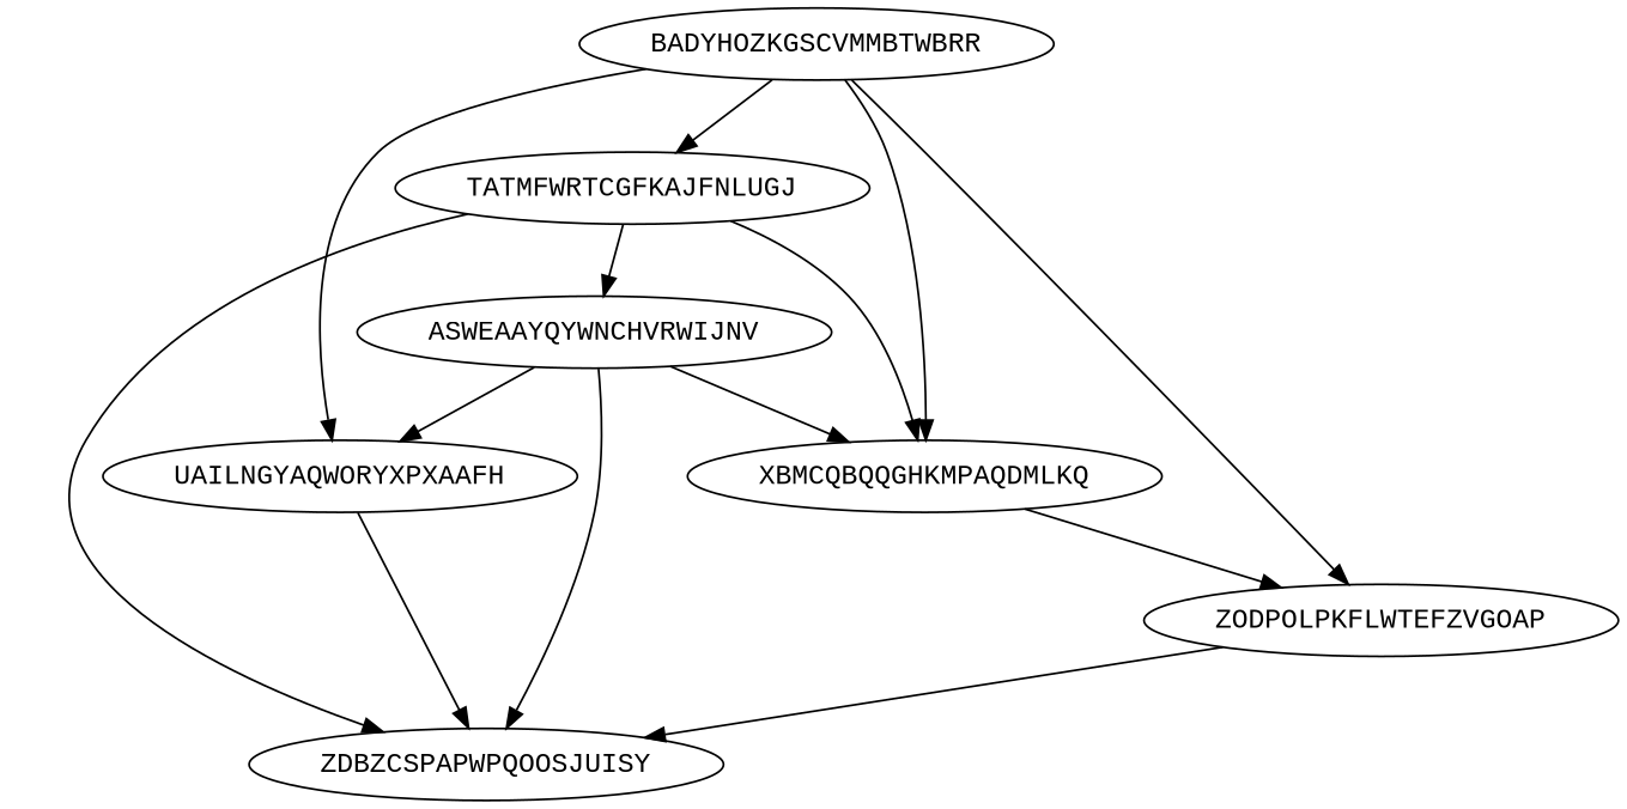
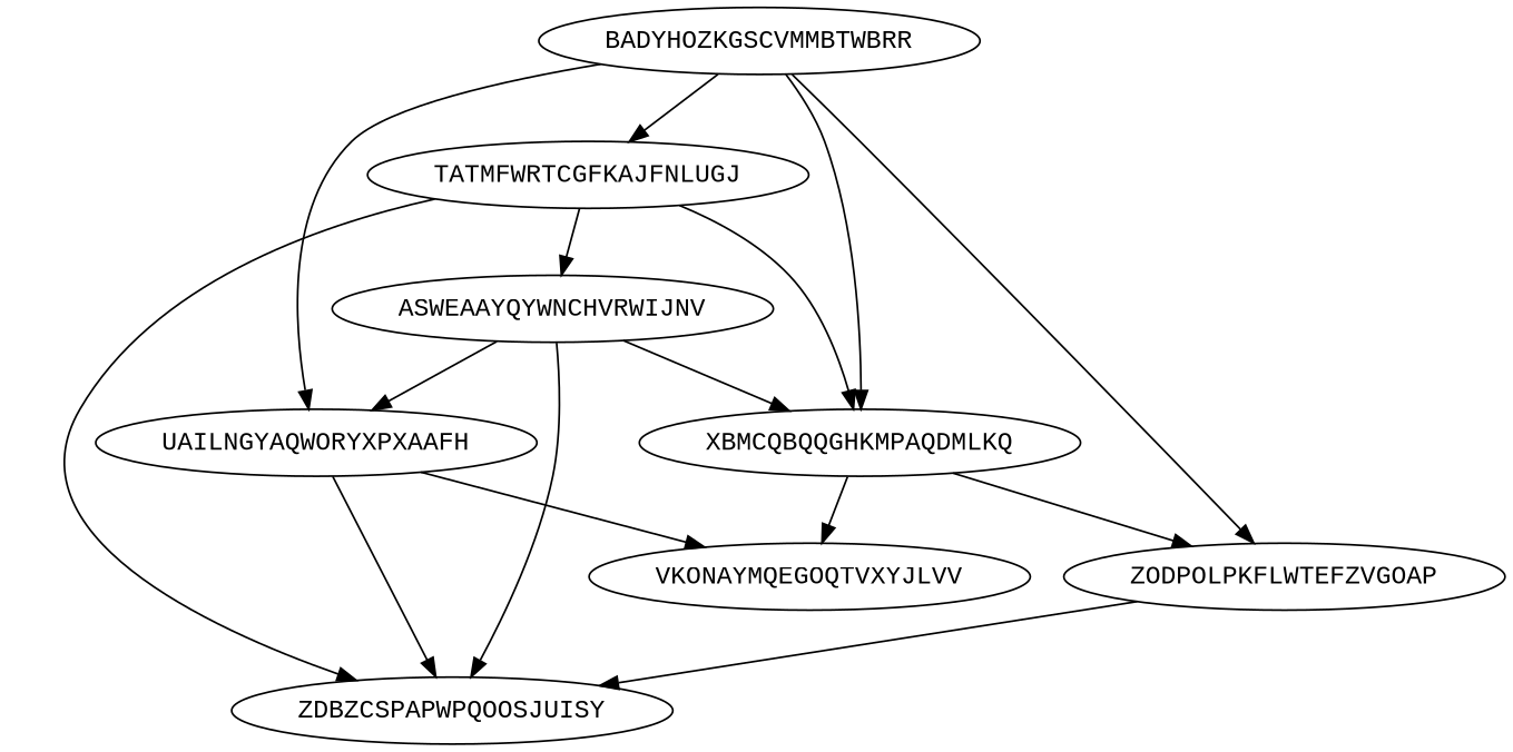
  digraph {
    fontname="Liberation Mono"
    node [Processor=2 Start=0 Weight=19 fontname="Liberation Mono"]
    edge [Weight=13 fontname="Liberation Mono"]
    BADYHOZKGSCVMMBTWBRR [Processor=1]
    TATMFWRTCGFKAJFNLUGJ [Processor=1 Start=19]
    UAILNGYAQWORYXPXAAFH [Start=33 Weight=17]
    XBMCQBQQGHKMPAQDMLKQ [Start=51 Weight=13]
    ZODPOLPKFLWTEFZVGOAP [Start=64 Weight=14]
    ZDBZCSPAPWPQOOSJUISY [Start=78]
    ASWEAAYQYWNCHVRWIJNV [Weight=20]
+   VKONAYMQEGOQTVXYJLVV [Processor=3 Start=78 Weight=12]
    BADYHOZKGSCVMMBTWBRR -> TATMFWRTCGFKAJFNLUGJ [Weight=11]
    BADYHOZKGSCVMMBTWBRR -> UAILNGYAQWORYXPXAAFH [Weight=14]
    BADYHOZKGSCVMMBTWBRR -> XBMCQBQQGHKMPAQDMLKQ
    BADYHOZKGSCVMMBTWBRR -> ZODPOLPKFLWTEFZVGOAP [Weight=19]
    TATMFWRTCGFKAJFNLUGJ -> XBMCQBQQGHKMPAQDMLKQ
    TATMFWRTCGFKAJFNLUGJ -> ZDBZCSPAPWPQOOSJUISY [Weight=12]
    TATMFWRTCGFKAJFNLUGJ -> ASWEAAYQYWNCHVRWIJNV [Weight=20]
    UAILNGYAQWORYXPXAAFH -> ZDBZCSPAPWPQOOSJUISY [Weight=15]
+   UAILNGYAQWORYXPXAAFH -> VKONAYMQEGOQTVXYJLVV [Weight=19]
    XBMCQBQQGHKMPAQDMLKQ -> ZODPOLPKFLWTEFZVGOAP [Weight=17]
+   XBMCQBQQGHKMPAQDMLKQ -> VKONAYMQEGOQTVXYJLVV [Weight=14]
    ZODPOLPKFLWTEFZVGOAP -> ZDBZCSPAPWPQOOSJUISY
    ASWEAAYQYWNCHVRWIJNV -> UAILNGYAQWORYXPXAAFH [Weight=11]
    ASWEAAYQYWNCHVRWIJNV -> XBMCQBQQGHKMPAQDMLKQ [Weight=19]
    ASWEAAYQYWNCHVRWIJNV -> ZDBZCSPAPWPQOOSJUISY [Weight=10]
  }
